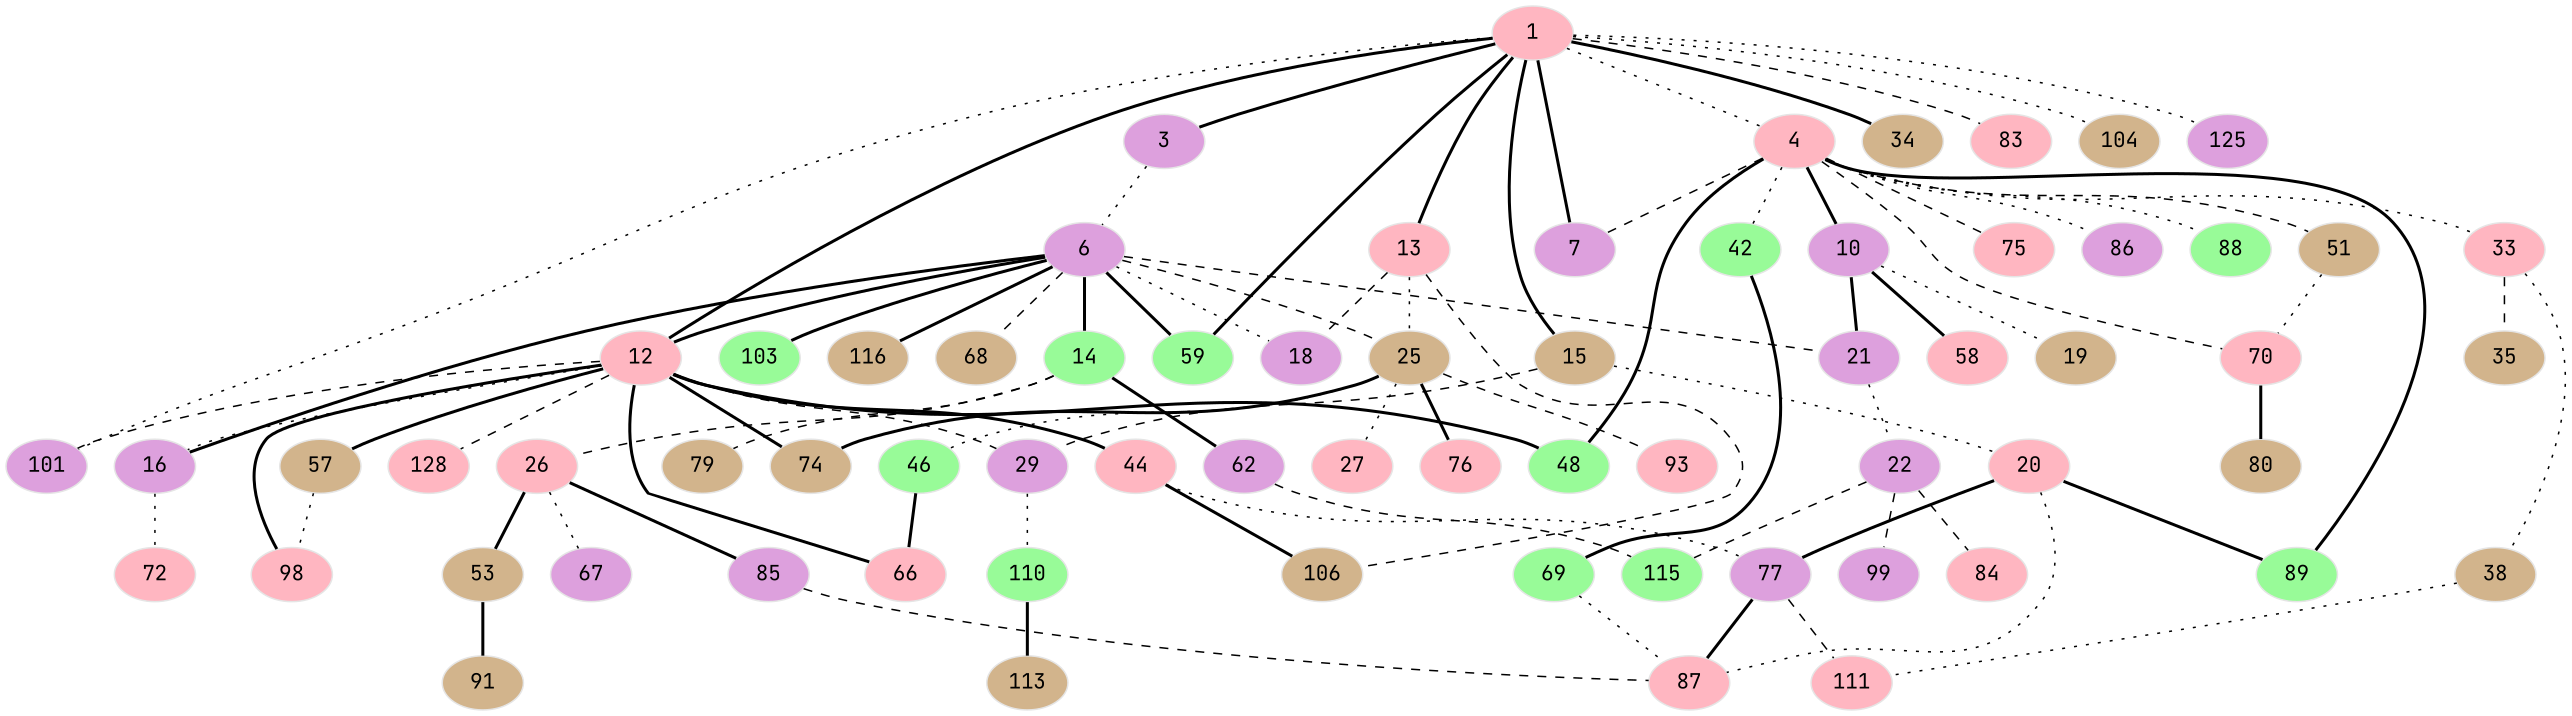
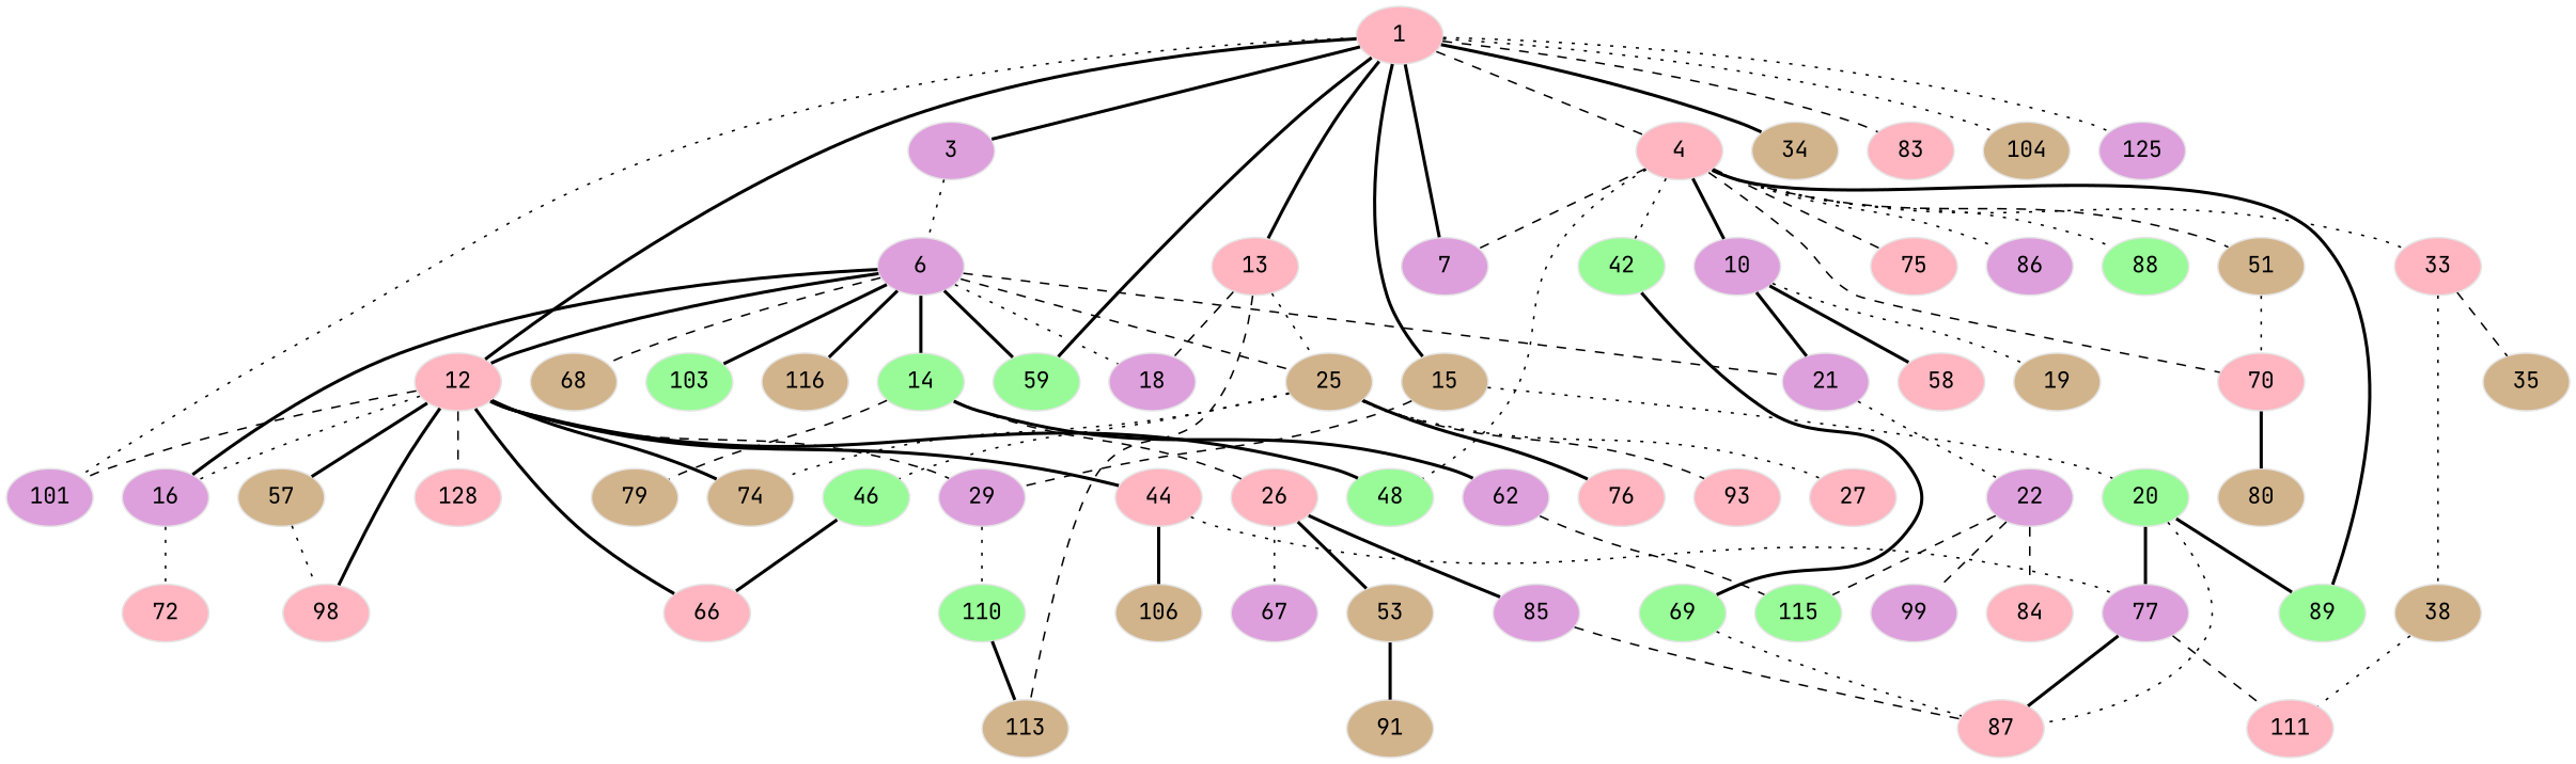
  graph {
    fontname="JetBrains Mono"
    node [color=gray90 fillcolor=lightpink fontname="JetBrains Mono" style=filled]
    edge [fontname="JetBrains Mono" style=bold]
    1 [super="+23+2"]
    3 [fillcolor=plum]
    4 [super="+9+24"]
    7 [fillcolor=plum super="+135"]
    12 [super="+82+32"]
    13
    15 [fillcolor=tan]
    34 [fillcolor=tan super="+120"]
    59 [fillcolor=palegreen]
    83
    101 [fillcolor=plum super="+134"]
    104 [fillcolor=tan]
    125 [fillcolor=plum]
    6 [fillcolor=plum super="+8+94+63"]
    10 [fillcolor=plum]
    33
    42 [fillcolor=palegreen]
    48 [fillcolor=palegreen super="+71"]
    51 [fillcolor=tan super="+124"]
    70
    75
    86 [fillcolor=plum]
    88 [fillcolor=palegreen]
    89 [fillcolor=palegreen]
    16 [fillcolor=plum super="+64"]
    29 [fillcolor=plum]
    44 [super="+81"]
    57 [fillcolor=tan super="+73"]
    66
    74 [fillcolor=tan super="+138+117"]
    98 [super="+121+105"]
    128
    18 [fillcolor=plum super="+95+97"]
    25 [fillcolor=tan super="+30+28"]
    113 [fillcolor=tan super="+122"]
-   20
+   20 [fillcolor=palegreen]
    14 [fillcolor=palegreen super="+56"]
    21 [fillcolor=plum]
    68 [fillcolor=tan]
    103 [fillcolor=palegreen]
    116 [fillcolor=tan]
    19 [fillcolor=tan]
    58
    35 [fillcolor=tan]
    38 [fillcolor=tan super="+133"]
    69 [fillcolor=palegreen super="+131"]
    80 [fillcolor=tan]
    26 [super="+31"]
    62 [fillcolor=plum]
    79 [fillcolor=tan]
    72
    22 [fillcolor=plum super="+45+60"]
    27 [super="+41"]
    46 [fillcolor=palegreen super="+108"]
    76
    93
    110 [fillcolor=palegreen super="+130"]
    77 [fillcolor=plum]
    106 [fillcolor=tan]
    53 [fillcolor=tan]
    67 [fillcolor=plum]
    85 [fillcolor=plum]
    115 [fillcolor=palegreen]
    87 [super="+127+126"]
    111
    84
    99 [fillcolor=plum]
    91 [fillcolor=tan super="+136"]
    1 -- 3
-   1 -- 4 [style=dotted]
+   1 -- 4 [style=dashed]
    1 -- 7
    1 -- 12
    1 -- 13
    1 -- 15
    1 -- 34
    1 -- 59
    1 -- 83 [style=dashed]
    1 -- 101 [style=dotted]
    1 -- 104 [style=dotted]
    1 -- 125 [style=dotted]
    3 -- 6 [style=dotted]
    4 -- 7 [style=dashed]
    4 -- 10
    4 -- 33 [style=dotted]
    4 -- 42 [style=dotted]
-   4 -- 48
+   4 -- 48 [style=dotted]
    4 -- 51 [style=dashed]
    4 -- 70 [style=dashed]
    4 -- 75 [style=dashed]
    4 -- 86 [style=dotted]
    4 -- 88 [style=dotted]
    4 -- 89
    12 -- 101 [style=dashed]
    12 -- 48
    12 -- 16 [style=dotted]
    12 -- 29 [style=dashed]
    12 -- 44
    12 -- 57
    12 -- 66
    12 -- 74
    12 -- 98
    12 -- 128 [style=dashed]
    13 -- 18 [style=dashed]
    13 -- 25 [style=dotted]
-   13 -- 106 [style=dashed]
+   13 -- 113 [style=dashed]
    15 -- 29 [style=dashed]
    15 -- 20 [style=dotted]
    6 -- 12
    6 -- 59
    6 -- 16
    6 -- 18 [style=dotted]
    6 -- 25 [style=dashed]
    6 -- 14
    6 -- 21 [style=dashed]
    6 -- 68 [style=dashed]
    6 -- 103
    6 -- 116
    10 -- 21
    10 -- 19 [style=dotted]
    10 -- 58
    33 -- 35 [style=dashed]
    33 -- 38 [style=dotted]
    42 -- 69
    51 -- 70 [style=dotted]
    70 -- 80
    16 -- 72 [style=dotted]
    29 -- 110 [style=dotted]
    44 -- 77 [style=dotted]
    44 -- 106
    57 -- 98 [style=dotted]
-   25 -- 74
+   25 -- 74 [style=dotted]
    25 -- 27 [style=dotted]
    25 -- 46 [style=dotted]
    25 -- 76
    25 -- 93 [style=dashed]
    20 -- 89
    20 -- 77
    20 -- 87 [style=dotted]
    14 -- 26 [style=dashed]
    14 -- 62
    14 -- 79 [style=dashed]
    21 -- 22 [style=dotted]
    38 -- 111 [style=dotted]
    69 -- 87 [style=dotted]
    26 -- 53
    26 -- 67 [style=dotted]
    26 -- 85
    62 -- 115 [style=dashed]
    22 -- 115 [style=dashed]
    22 -- 84 [style=dashed]
    22 -- 99 [style=dashed]
    46 -- 66
    110 -- 113
    77 -- 87
    77 -- 111 [style=dashed]
    53 -- 91
    85 -- 87 [style=dashed]
  }
